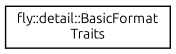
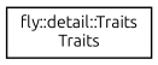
  digraph {
    rankdir=TB
    fontname=Ubuntu
-   n1 [color=black fillcolor=white fontname=Ubuntu fontsize=10 height=0.2 label="fly::detail::BasicFormat\lTraits" shape=record style=filled width=0.4]
+   n1 [color=black fillcolor=white fontname=Ubuntu fontsize=10 height=0.2 label="fly::detail::Traits\lTraits" shape=record style=filled width=0.4]
  }
